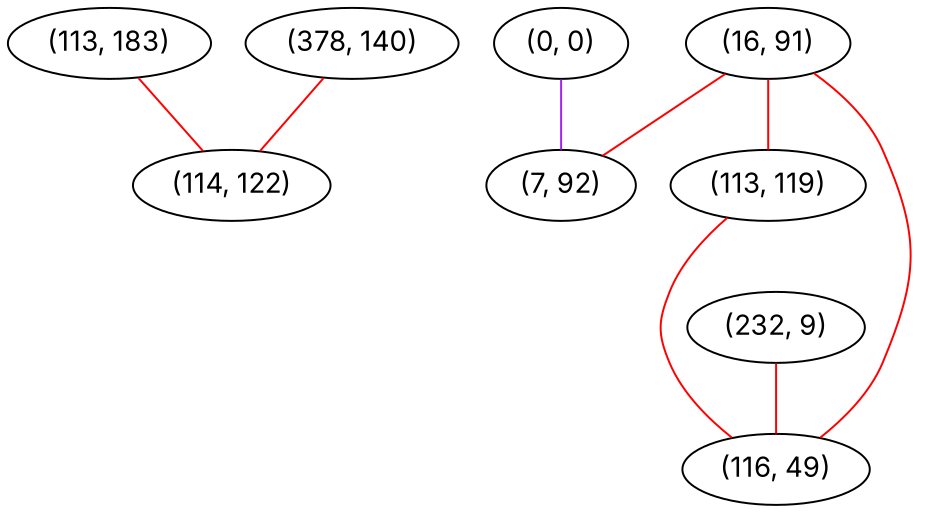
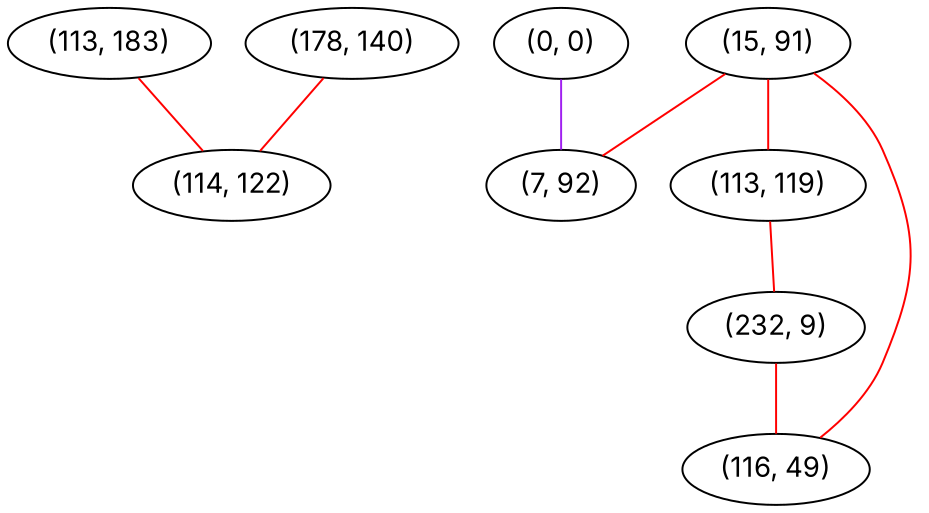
  graph {
    fontname=Inter
    node [fontname=Inter]
    edge [color=red fontname=Inter weight=1]
    n1 [label="(113, 183)"]
    "(114, 122)"
    "(0, 0)"
    "(7, 92)"
-   "(178, 140)" [label="(378, 140)"]
+   "(178, 140)"
    "(113, 119)"
    "(116, 49)"
-   "(16, 91)"
+   "(16, 91)" [label="(15, 91)"]
    n9 [label="(232, 9)"]
    n1 -- "(114, 122)"
    "(0, 0)" -- "(7, 92)" [color=purple weight=4]
    "(178, 140)" -- "(114, 122)"
-   "(113, 119)" -- "(116, 49)"
+   "(113, 119)" -- n9
    "(16, 91)" -- "(7, 92)"
    "(16, 91)" -- "(113, 119)"
    "(16, 91)" -- "(116, 49)"
    n9 -- "(116, 49)"
  }
